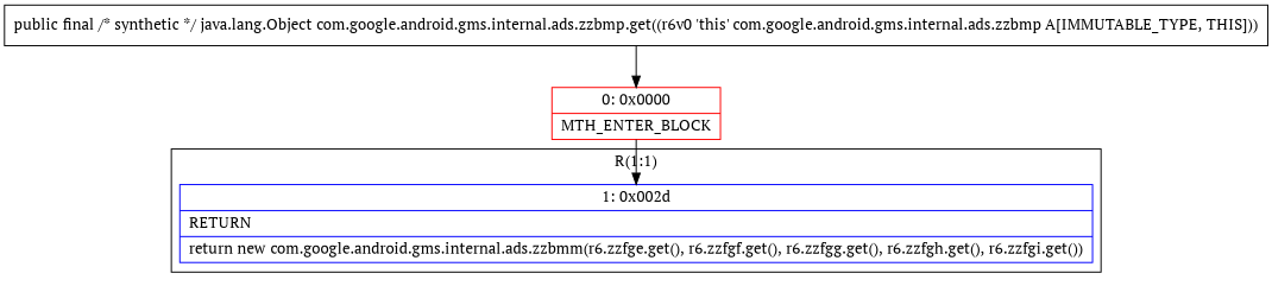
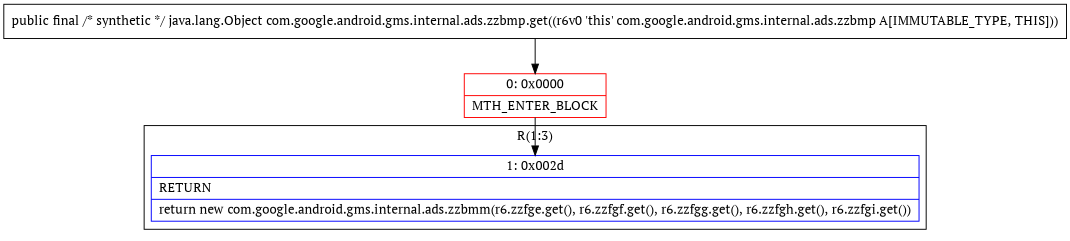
  digraph {
    fontname="PT Serif"
    node [shape=record fontname="PT Serif"]
    edge [fontname="PT Serif"]
    n1 [color=blue label="{1\:\ 0x002d|RETURN\l|return new com.google.android.gms.internal.ads.zzbmm(r6.zzfge.get(), r6.zzfgf.get(), r6.zzfgg.get(), r6.zzfgh.get(), r6.zzfgi.get())\l}"]
    n2 [color=red label="{0\:\ 0x0000|MTH_ENTER_BLOCK\l}"]
    n3 [label="{public final \/* synthetic *\/ java.lang.Object com.google.android.gms.internal.ads.zzbmp.get((r6v0 'this' com.google.android.gms.internal.ads.zzbmp A[IMMUTABLE_TYPE, THIS])) }"]
    subgraph cluster_1 {
-     label="R(1:1)"
+     label="R(1:3)"
      n1
    }
    n2 -> n1
    n3 -> n2
  }
